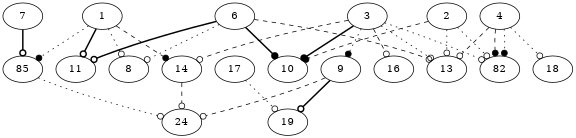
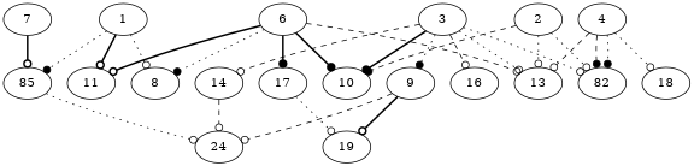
  digraph {
    node [alpha=0.18]
    edge [arrowhead=odot style=dotted]
    1 [alpha=0.07 expect_size=14939136]
    8 [alpha=0.01 expect_size=43114496]
    11 [expect_size=40307712]
    14 [expect_size=17842176]
    n5 [alpha=0.08 expect_size=30581760 label=85]
    n6 [alpha=0.16 expect_size=16999424 label=24]
    2 [alpha=0.13 expect_size=24172544]
    10 [alpha=0.09 expect_size=18696192]
    n9 [alpha=0.06 expect_size=10256384 label=82]
    13 [alpha=0.11 expect_size=40167424]
    3 [alpha=0.11 expect_size=39130112]
    9 [alpha=0.16 expect_size=35343360]
    16 [alpha=0.15 expect_size=41171968]
    19 [alpha=0.02 expect_size=27029504]
    4 [alpha=0.05 expect_size=19047424]
    18 [alpha=0.14 expect_size=24059904]
    6 [alpha=0.04 expect_size=33387520]
    17 [alpha=0.05 expect_size=51769344]
    7 [alpha=0.08 expect_size=29978624]
    1 -> 8
    1 -> 11 [style=bold]
-   1 -> 14 [arrowhead=dot style=dashed]
    1 -> n5 [arrowhead=dot]
    14 -> n6 [style=dashed]
    n5 -> n6
    2 -> 10 [arrowhead=dot style=dashed]
    2 -> n9
    2 -> 13
    3 -> 14 [style=dashed]
    3 -> 10 [arrowhead=dot style=bold]
    3 -> n9
    3 -> 13
    3 -> 9 [arrowhead=dot]
    3 -> 16 [style=dashed]
    9 -> n6 [style=dashed]
    9 -> 19 [style=bold]
    4 -> n9 [arrowhead=dot style=dashed]
    4 -> n9 [arrowhead=dot]
    4 -> 13 [style=dashed]
    4 -> 18
-   6 -> 8
+   6 -> 8 [arrowhead=dot]
    6 -> 11 [style=bold]
    6 -> 10 [arrowhead=dot style=bold]
    6 -> 13 [style=dashed]
+   6 -> 17 [arrowhead=dot style=bold]
    17 -> 19
    7 -> n5 [style=bold]
  }
